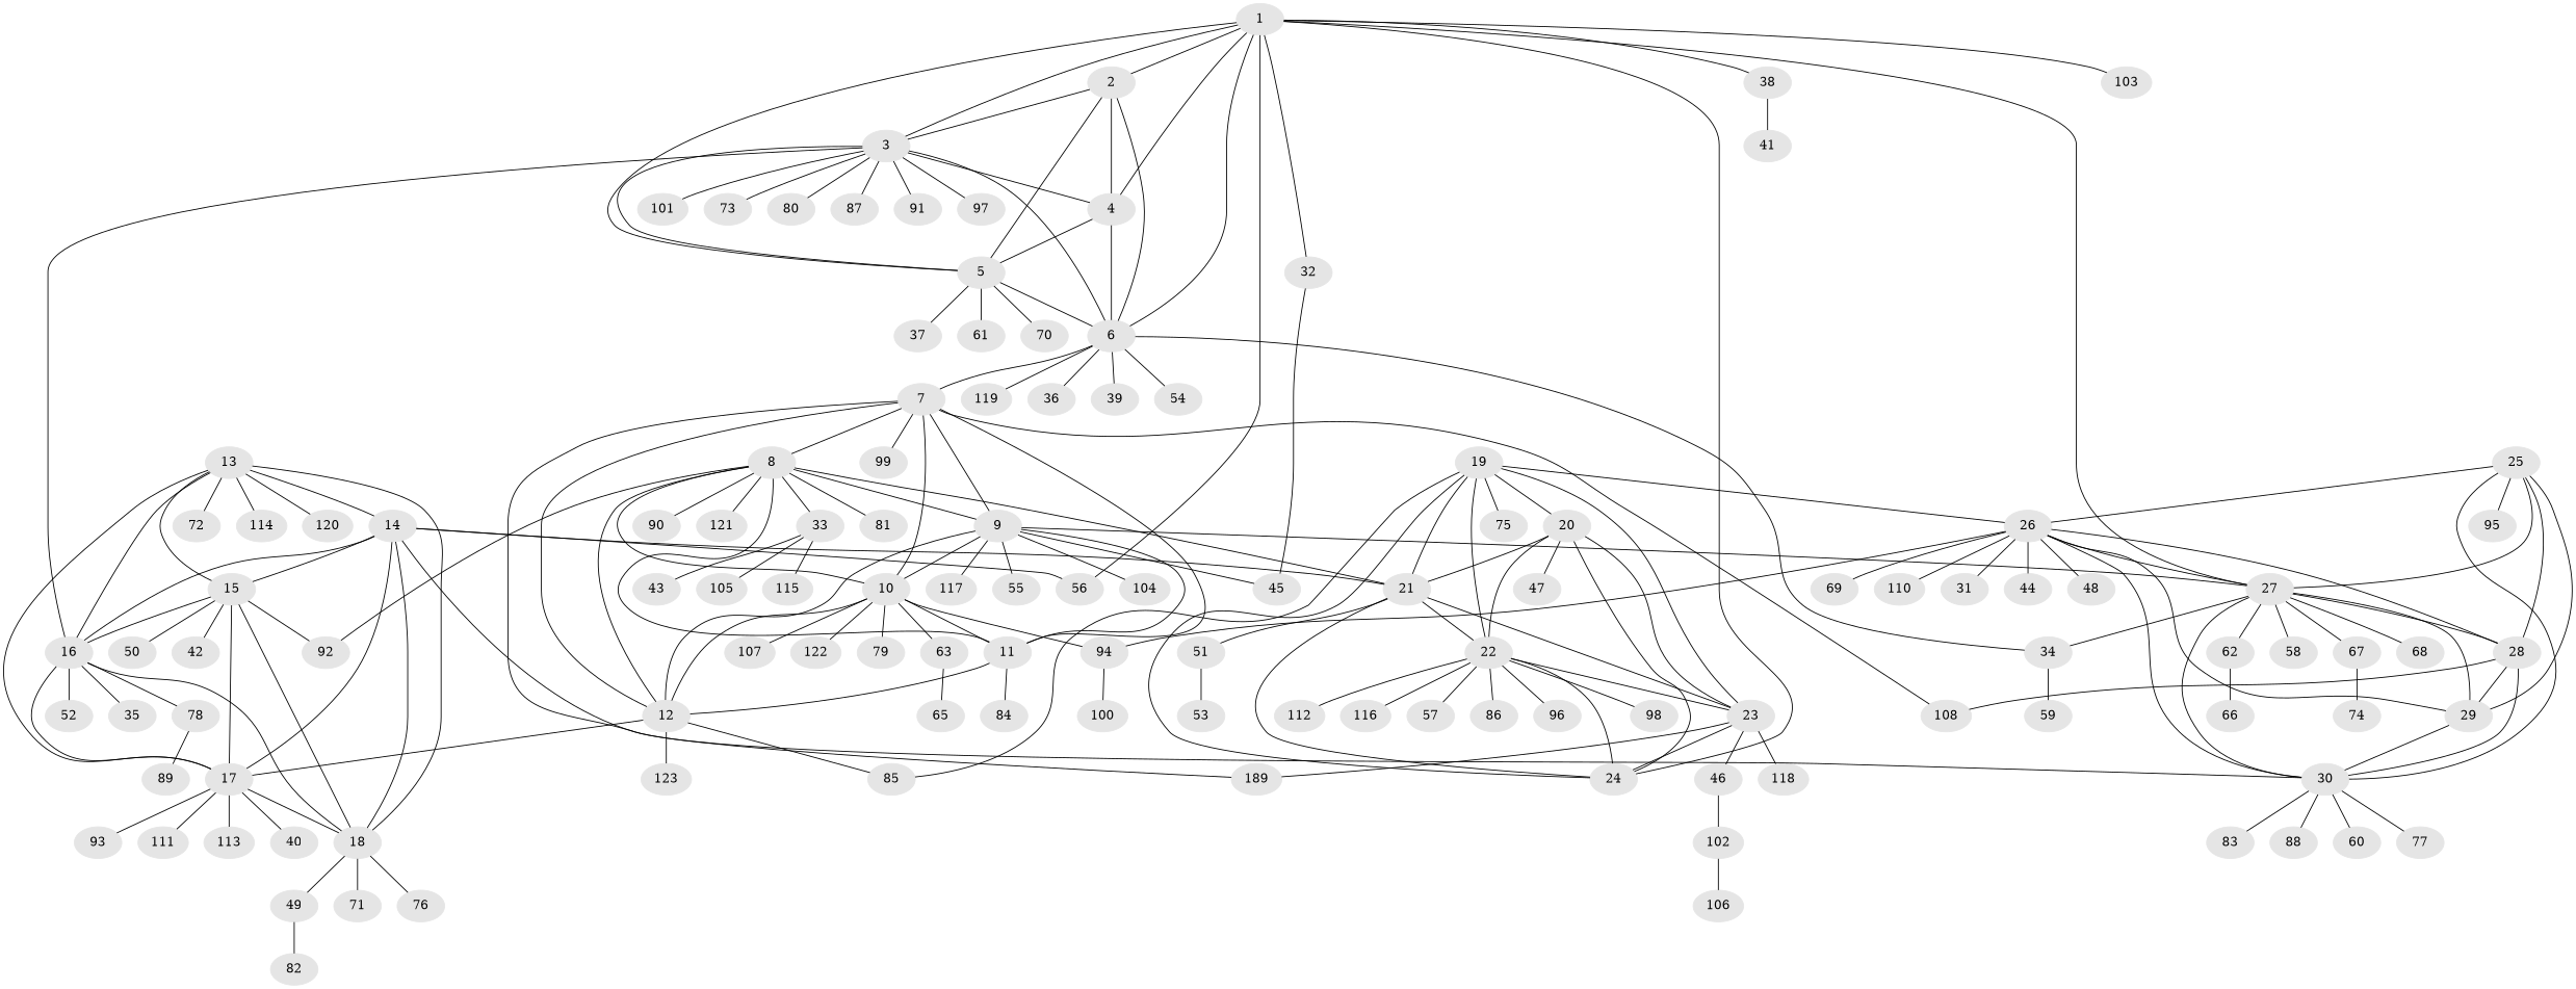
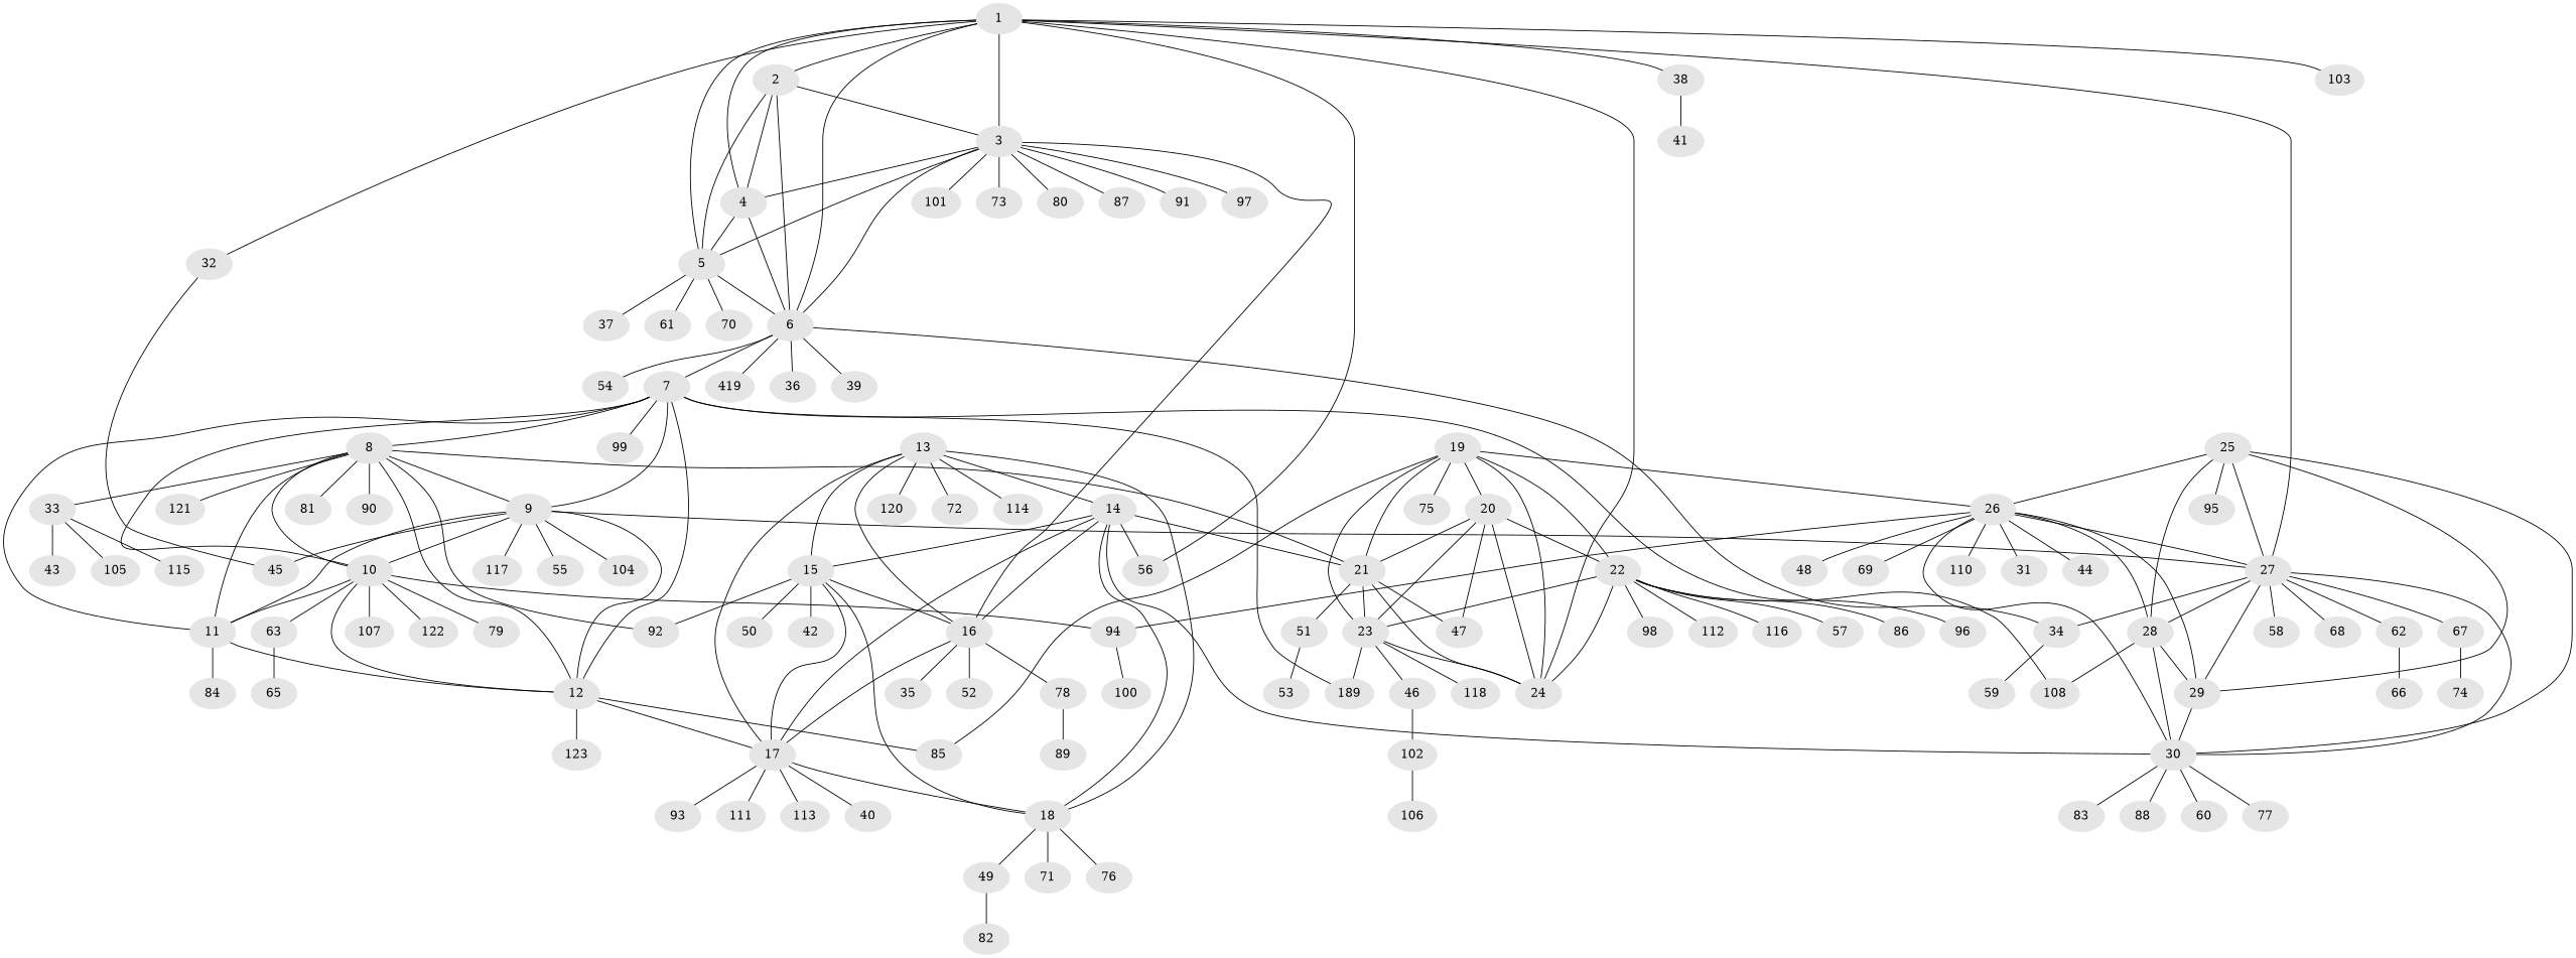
  graph {
    node [color=gray90 style=filled]
    1
    2
    3
    4
    5
    6
    24
    27
    32
    38
    56
    103
    16
    73
    80
    87
    91
    97
    101
    37
    61
    70
    7
    34
    36
    39
    54
-   119
+   119 [label=419]
    30
    28
    29
    58
    62
    67
    68
    45
    41
    17
    18
    35
    52
    78
    8
    9
    10
    11
    12
    99
    108
    n50 [label=189]
    59
    21
    33
    81
    90
    92
    121
    55
    104
    117
    63
    79
    94
    107
    122
    84
    85
    123
    22
    23
    51
    43
    105
    115
    65
    100
    40
    93
    111
    113
    13
    14
    15
    72
    114
    120
    42
    50
    49
    71
    76
    60
    77
    83
    88
    89
    82
    19
    20
    26
    75
    47
    57
    86
    96
    98
    112
    116
    46
    118
    31
    44
    48
    69
    110
    53
    102
    25
    95
    66
    74
    106
    1 -- 2
    1 -- 3
    1 -- 4
    1 -- 5
    1 -- 6
    1 -- 24
    1 -- 27
    1 -- 32
    1 -- 38
    1 -- 56
    1 -- 103
    2 -- 3
    2 -- 4
    2 -- 5
    2 -- 6
    3 -- 4
    3 -- 5
    3 -- 6
    3 -- 16
    3 -- 73
    3 -- 80
    3 -- 87
    3 -- 91
    3 -- 97
    3 -- 101
    4 -- 5
    4 -- 6
    5 -- 6
    5 -- 37
    5 -- 61
    5 -- 70
    6 -- 7
    6 -- 34
    6 -- 36
    6 -- 39
    6 -- 54
    6 -- 119
    27 -- 34
    27 -- 30
    27 -- 28
    27 -- 29
    27 -- 58
    27 -- 62
    27 -- 67
    27 -- 68
    32 -- 45
    38 -- 41
    16 -- 17
-   16 -- 18
    16 -- 35
    16 -- 52
    16 -- 78
    7 -- 8
    7 -- 9
    7 -- 10
    7 -- 11
    7 -- 12
    7 -- 99
    7 -- 108
    7 -- n50
    34 -- 59
    30 -- 60
    30 -- 77
    30 -- 83
    30 -- 88
    28 -- 30
    28 -- 29
    28 -- 108
    29 -- 30
    62 -- 66
    67 -- 74
    17 -- 18
    17 -- 40
    17 -- 93
    17 -- 111
    17 -- 113
    18 -- 49
    18 -- 71
    18 -- 76
    78 -- 89
    8 -- 9
    8 -- 10
    8 -- 11
    8 -- 12
    8 -- 21
    8 -- 33
    8 -- 81
    8 -- 90
    8 -- 92
    8 -- 121
    9 -- 27
    9 -- 45
    9 -- 10
    9 -- 11
    9 -- 12
    9 -- 55
    9 -- 104
    9 -- 117
    10 -- 11
    10 -- 12
    10 -- 63
    10 -- 79
    10 -- 94
    10 -- 107
    10 -- 122
    11 -- 12
    11 -- 84
    12 -- 17
    12 -- 85
    12 -- 123
    21 -- 24
-   21 -- 22
+   21 -- 47
    21 -- 23
    21 -- 51
    33 -- 43
    33 -- 105
    33 -- 115
    63 -- 65
    94 -- 100
    22 -- 24
    22 -- 23
    22 -- 57
    22 -- 86
    22 -- 96
    22 -- 98
    22 -- 112
    22 -- 116
    23 -- 24
    23 -- n50
    23 -- 46
    23 -- 118
    51 -- 53
    13 -- 16
    13 -- 17
    13 -- 18
    13 -- 14
    13 -- 15
    13 -- 72
    13 -- 114
    13 -- 120
    14 -- 56
    14 -- 16
    14 -- 30
    14 -- 17
    14 -- 18
    14 -- 21
    14 -- 15
    15 -- 16
    15 -- 17
    15 -- 18
    15 -- 92
    15 -- 42
    15 -- 50
    49 -- 82
    19 -- 24
    19 -- 21
    19 -- 85
    19 -- 22
    19 -- 23
    19 -- 20
    19 -- 26
    19 -- 75
    20 -- 24
    20 -- 21
    20 -- 22
    20 -- 23
    20 -- 47
    26 -- 27
    26 -- 30
    26 -- 28
    26 -- 29
    26 -- 94
    26 -- 31
    26 -- 44
    26 -- 48
    26 -- 69
    26 -- 110
    46 -- 102
    102 -- 106
    25 -- 27
    25 -- 30
    25 -- 28
    25 -- 29
    25 -- 26
    25 -- 95
  }
